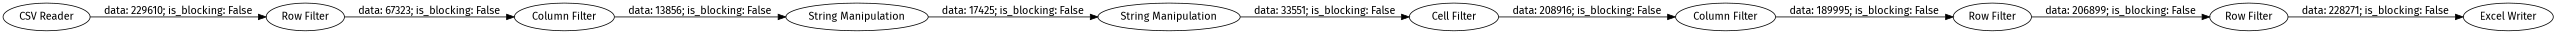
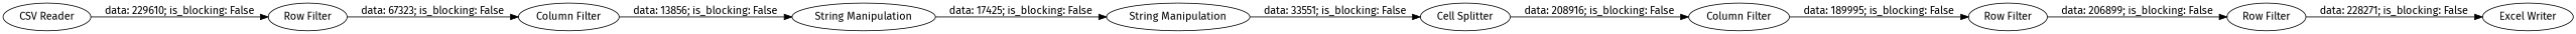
  digraph {
    rankdir=LR
    fontname="Fira Sans"
    node [fontname="Fira Sans"]
    edge [fontname="Fira Sans"]
    n1 [label="String Manipulation"]
    n2 [label="String Manipulation"]
-   n3 [label="Cell Filter"]
+   n3 [label="Cell Splitter"]
    n4 [label="Column Filter"]
    n5 [label="CSV Reader"]
    n6 [label="Row Filter"]
    n7 [label="Row Filter"]
    n8 [label="Row Filter"]
    n9 [label="Excel Writer"]
    n10 [label="Column Filter"]
    n1 -> n2 [label="data: 17425; is_blocking: False"]
    n2 -> n3 [label="data: 33551; is_blocking: False"]
    n3 -> n4 [label="data: 208916; is_blocking: False"]
    n4 -> n7 [label="data: 189995; is_blocking: False"]
    n5 -> n6 [label="data: 229610; is_blocking: False"]
    n6 -> n10 [label="data: 67323; is_blocking: False"]
    n7 -> n8 [label="data: 206899; is_blocking: False"]
    n8 -> n9 [label="data: 228271; is_blocking: False"]
    n10 -> n1 [label="data: 13856; is_blocking: False"]
  }
